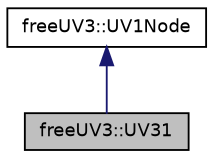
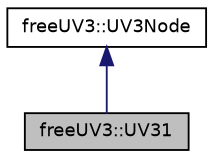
  digraph {
    node [color=black fontname=Helvetica fontsize=10 shape=record style=filled]
    n1 [fillcolor=grey75 fontcolor=black height=0.2 label="freeUV3::UV31" width=0.4]
-   n2 [fillcolor=white height=0.2 label="freeUV3::UV1Node" width=0.4]
+   n2 [fillcolor=white height=0.2 label="freeUV3::UV3Node" width=0.4]
    n2 -> n1 [color=midnightblue dir=back fontname=Helvetica fontsize=10 labelfontname=Helvetica labelfontsize=10 style=solid]
  }
